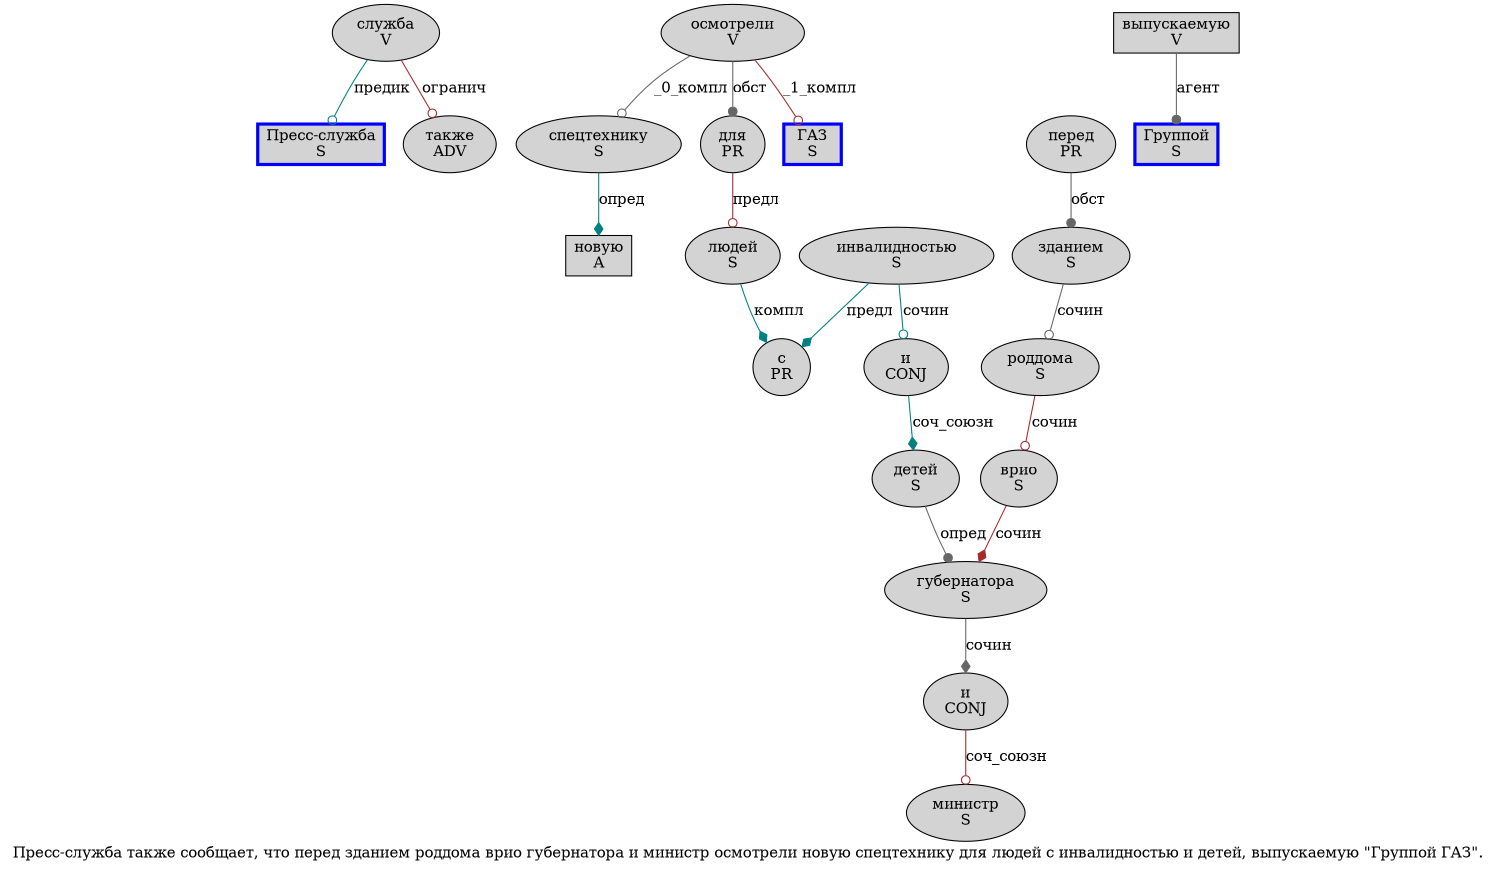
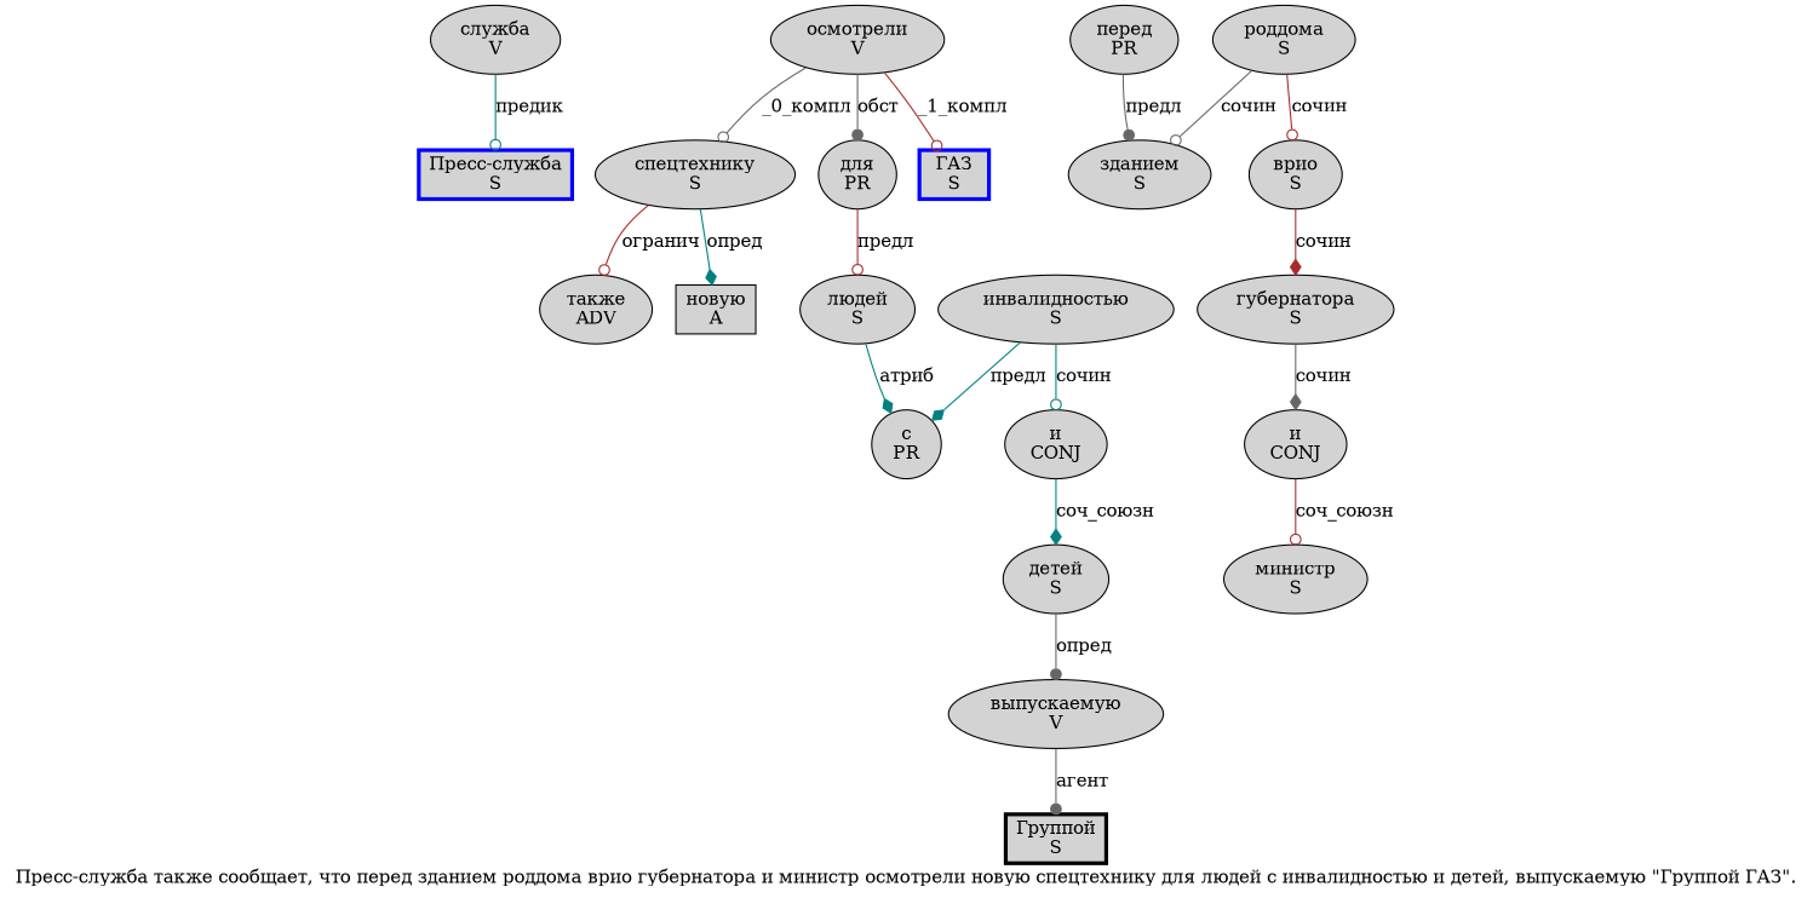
  digraph {
    label="Пресс-служба также сообщает, что перед зданием роддома врио губернатора и министр осмотрели новую спецтехнику для людей с инвалидностью и детей, выпускаемую \"Группой ГАЗ\"."
    node [fillcolor=lightgray penwidth=1 shape=ellipse style=filled]
    edge [arrowhead=odot color=gray40]
    n1 [color=blue label="Пресс-служба\nS" penwidth=3 shape=box]
    n2 [label="также\nADV"]
    n3 [label="служба\nV"]
    n4 [label="осмотрели\nV"]
    n5 [label="спецтехнику\nS"]
    n6 [label="для\nPR"]
    n7 [color=blue label="ГАЗ\nS" penwidth=3 shape=box]
    n8 [label="перед\nPR"]
    n9 [label="зданием\nS"]
    n10 [label="роддома\nS"]
    n11 [label="врио\nS"]
    n12 [label="губернатора\nS"]
    n13 [label="и\nCONJ"]
    n14 [label="министр\nS"]
    n15 [label="новую\nA" shape=box]
    n16 [label="людей\nS"]
    n17 [label="с\nPR"]
    n18 [label="инвалидностью\nS"]
    n19 [label="и\nCONJ"]
    n20 [label="детей\nS"]
-   n21 [label="выпускаемую\nV" shape=box]
-   n22 [color=blue label="Группой\nS" penwidth=3 shape=box]
+   n21 [label="выпускаемую\nV"]
+   n22 [color=black label="Группой\nS" penwidth=3 shape=box]
    n3 -> n1 [color=teal label="предик"]
-   n3 -> n2 [color=brown label="огранич"]
+   n5 -> n2 [color=brown label="огранич"]
    n4 -> n5 [label="_0_компл"]
    n4 -> n6 [arrowhead=dot label="обст"]
    n4 -> n7 [color=brown label="_1_компл"]
    n5 -> n15 [arrowhead=diamond color=teal label="опред"]
    n6 -> n16 [color=brown label="предл"]
-   n8 -> n9 [arrowhead=dot label="обст"]
-   n9 -> n10 [label="сочин"]
+   n8 -> n9 [arrowhead=dot label="предл"]
+   n10 -> n9 [label="сочин"]
    n10 -> n11 [color=brown label="сочин"]
    n11 -> n12 [arrowhead=diamond color=brown label="сочин"]
    n12 -> n13 [arrowhead=diamond label="сочин"]
    n13 -> n14 [color=brown label="соч_союзн"]
-   n16 -> n17 [arrowhead=diamond color=teal label="компл"]
+   n16 -> n17 [arrowhead=diamond color=teal label="атриб"]
    n18 -> n17 [arrowhead=diamond color=teal label="предл"]
    n18 -> n19 [color=teal label="сочин"]
    n19 -> n20 [arrowhead=diamond color=teal label="соч_союзн"]
-   n20 -> n12 [arrowhead=dot label="опред"]
+   n20 -> n21 [arrowhead=dot label="опред"]
    n21 -> n22 [arrowhead=dot label="агент"]
  }
